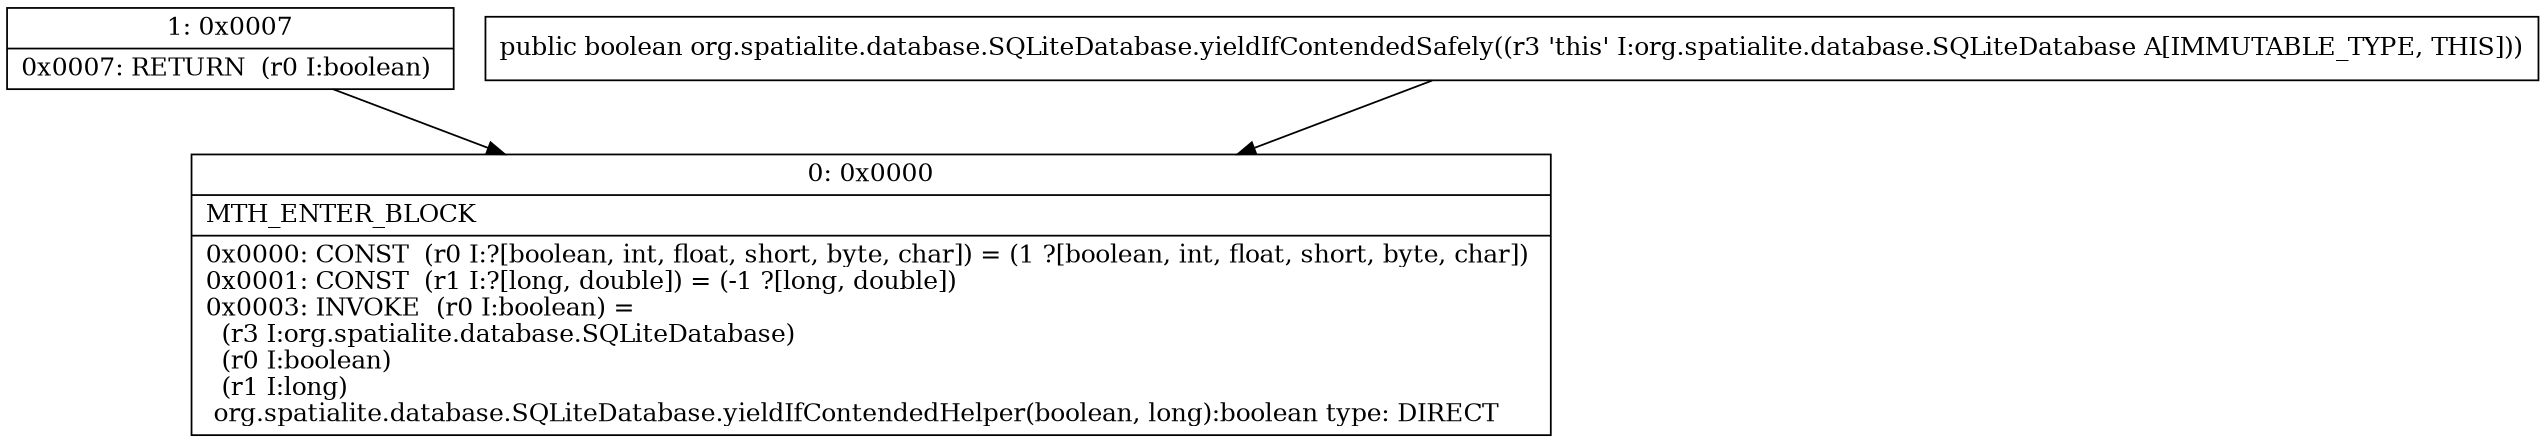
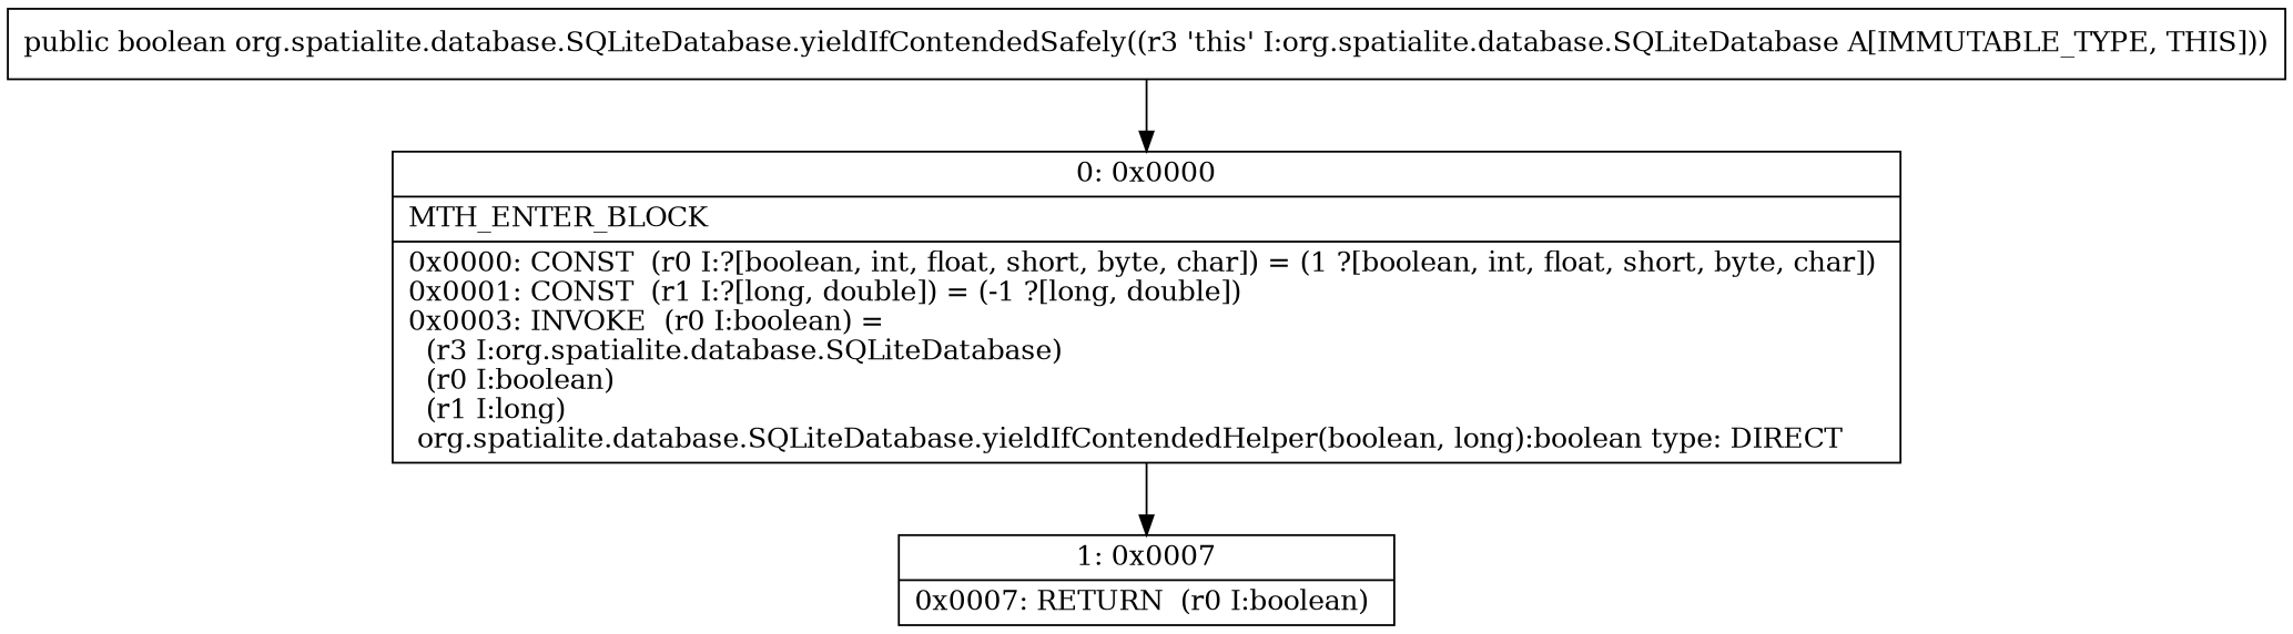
  digraph {
    node [shape=record]
    n1 [label="{0\:\ 0x0000|MTH_ENTER_BLOCK\l|0x0000: CONST  (r0 I:?[boolean, int, float, short, byte, char]) = (1 ?[boolean, int, float, short, byte, char]) \l0x0001: CONST  (r1 I:?[long, double]) = (\-1 ?[long, double]) \l0x0003: INVOKE  (r0 I:boolean) = \l  (r3 I:org.spatialite.database.SQLiteDatabase)\l  (r0 I:boolean)\l  (r1 I:long)\l org.spatialite.database.SQLiteDatabase.yieldIfContendedHelper(boolean, long):boolean type: DIRECT \l}"]
    n2 [label="{1\:\ 0x0007|0x0007: RETURN  (r0 I:boolean) \l}"]
    n3 [label="{public boolean org.spatialite.database.SQLiteDatabase.yieldIfContendedSafely((r3 'this' I:org.spatialite.database.SQLiteDatabase A[IMMUTABLE_TYPE, THIS])) }"]
-   n2 -> n1
+   n1 -> n2
    n3 -> n1
  }
